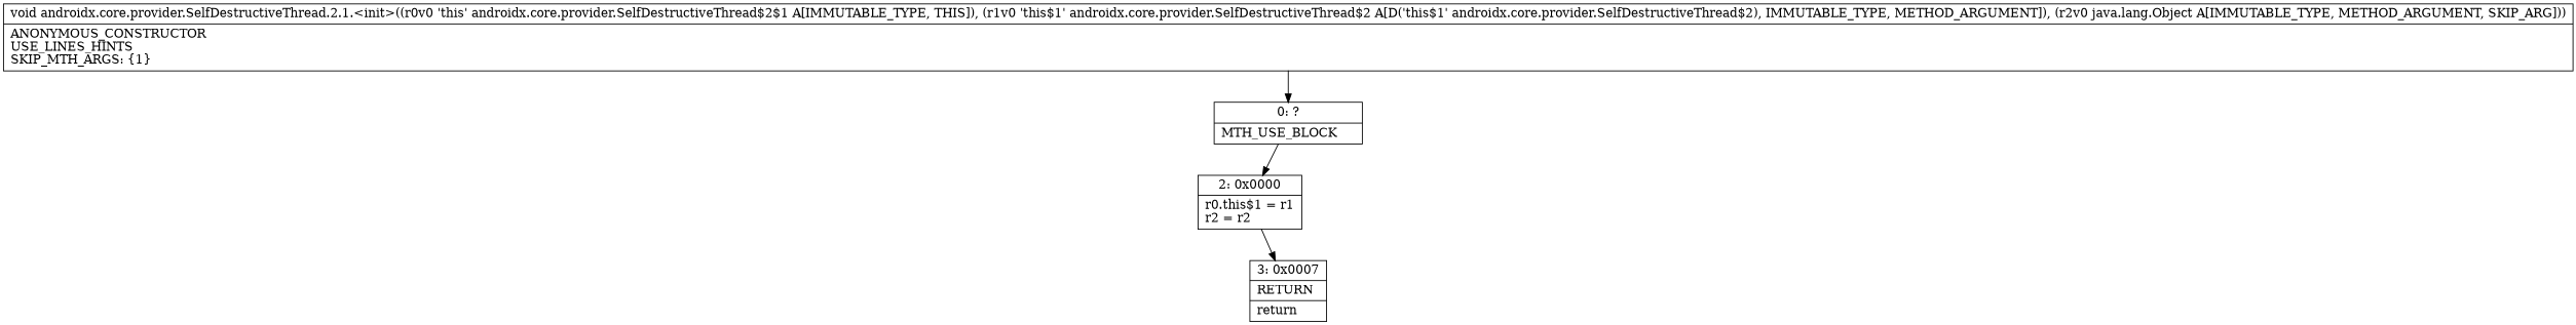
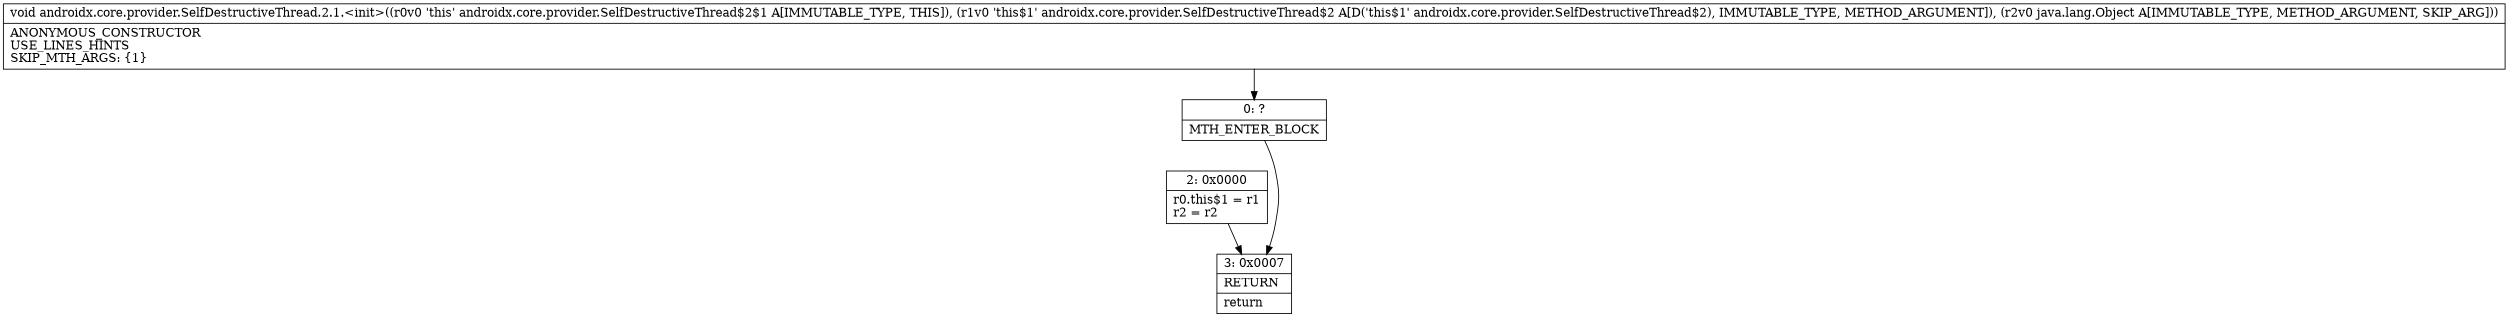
  digraph {
    node [shape=record]
-   n1 [label="{0\:\ ?|MTH_USE_BLOCK\l}"]
+   n1 [label="{0\:\ ?|MTH_ENTER_BLOCK\l}"]
    n2 [label="{2\:\ 0x0000|r0.this$1 = r1\lr2 = r2\l}"]
    n3 [label="{3\:\ 0x0007|RETURN\l|return\l}"]
    n4 [label="{void androidx.core.provider.SelfDestructiveThread.2.1.\<init\>((r0v0 'this' androidx.core.provider.SelfDestructiveThread$2$1 A[IMMUTABLE_TYPE, THIS]), (r1v0 'this$1' androidx.core.provider.SelfDestructiveThread$2 A[D('this$1' androidx.core.provider.SelfDestructiveThread$2), IMMUTABLE_TYPE, METHOD_ARGUMENT]), (r2v0 java.lang.Object A[IMMUTABLE_TYPE, METHOD_ARGUMENT, SKIP_ARG]))  | ANONYMOUS_CONSTRUCTOR\lUSE_LINES_HINTS\lSKIP_MTH_ARGS: \{1\}\l}"]
-   n1 -> n2
+   n1 -> n3
    n2 -> n3
    n4 -> n1
  }
